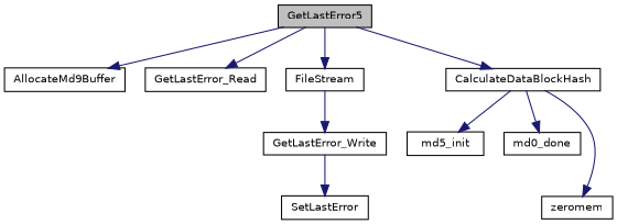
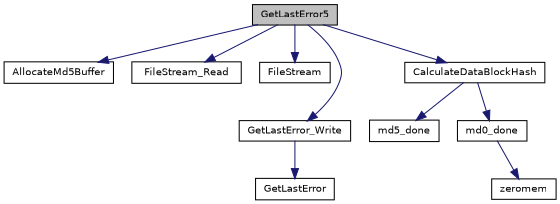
  digraph {
    rankdir=TB
    node [color=black fillcolor=white fontname=Helvetica fontsize=10 shape=record style=filled]
    edge [color=midnightblue fontname=Helvetica fontsize=10 labelfontname=Helvetica labelfontsize=10 style=solid]
    n1 [fillcolor=grey75 fontcolor=black height=0.2 label=GetLastError5 width=0.4]
-   n2 [height=0.2 label=AllocateMd9Buffer width=0.4]
-   n3 [height=0.2 label=GetLastError_Read width=0.4]
+   n2 [height=0.2 label=AllocateMd5Buffer width=0.4]
+   n3 [height=0.2 label=FileStream_Read width=0.4]
    n4 [height=0.2 label=FileStream width=0.4]
    n5 [height=0.2 label=CalculateDataBlockHash width=0.4]
    n6 [height=0.2 label=GetLastError_Write width=0.4]
-   n7 [height=0.2 label=md5_init width=0.4]
+   n7 [height=0.2 label=md5_done width=0.4]
    n8 [height=0.2 label=md0_done width=0.4]
-   n9 [height=0.2 label=SetLastError width=0.4]
+   n9 [height=0.2 label=GetLastError width=0.4]
    n10 [height=0.2 label=zeromem width=0.4]
    n1 -> n2
    n1 -> n3
    n1 -> n4
    n1 -> n5
-   n4 -> n6
+   n1 -> n6
    n5 -> n7
    n5 -> n8
    n6 -> n9
-   n5 -> n10
+   n8 -> n10
  }
